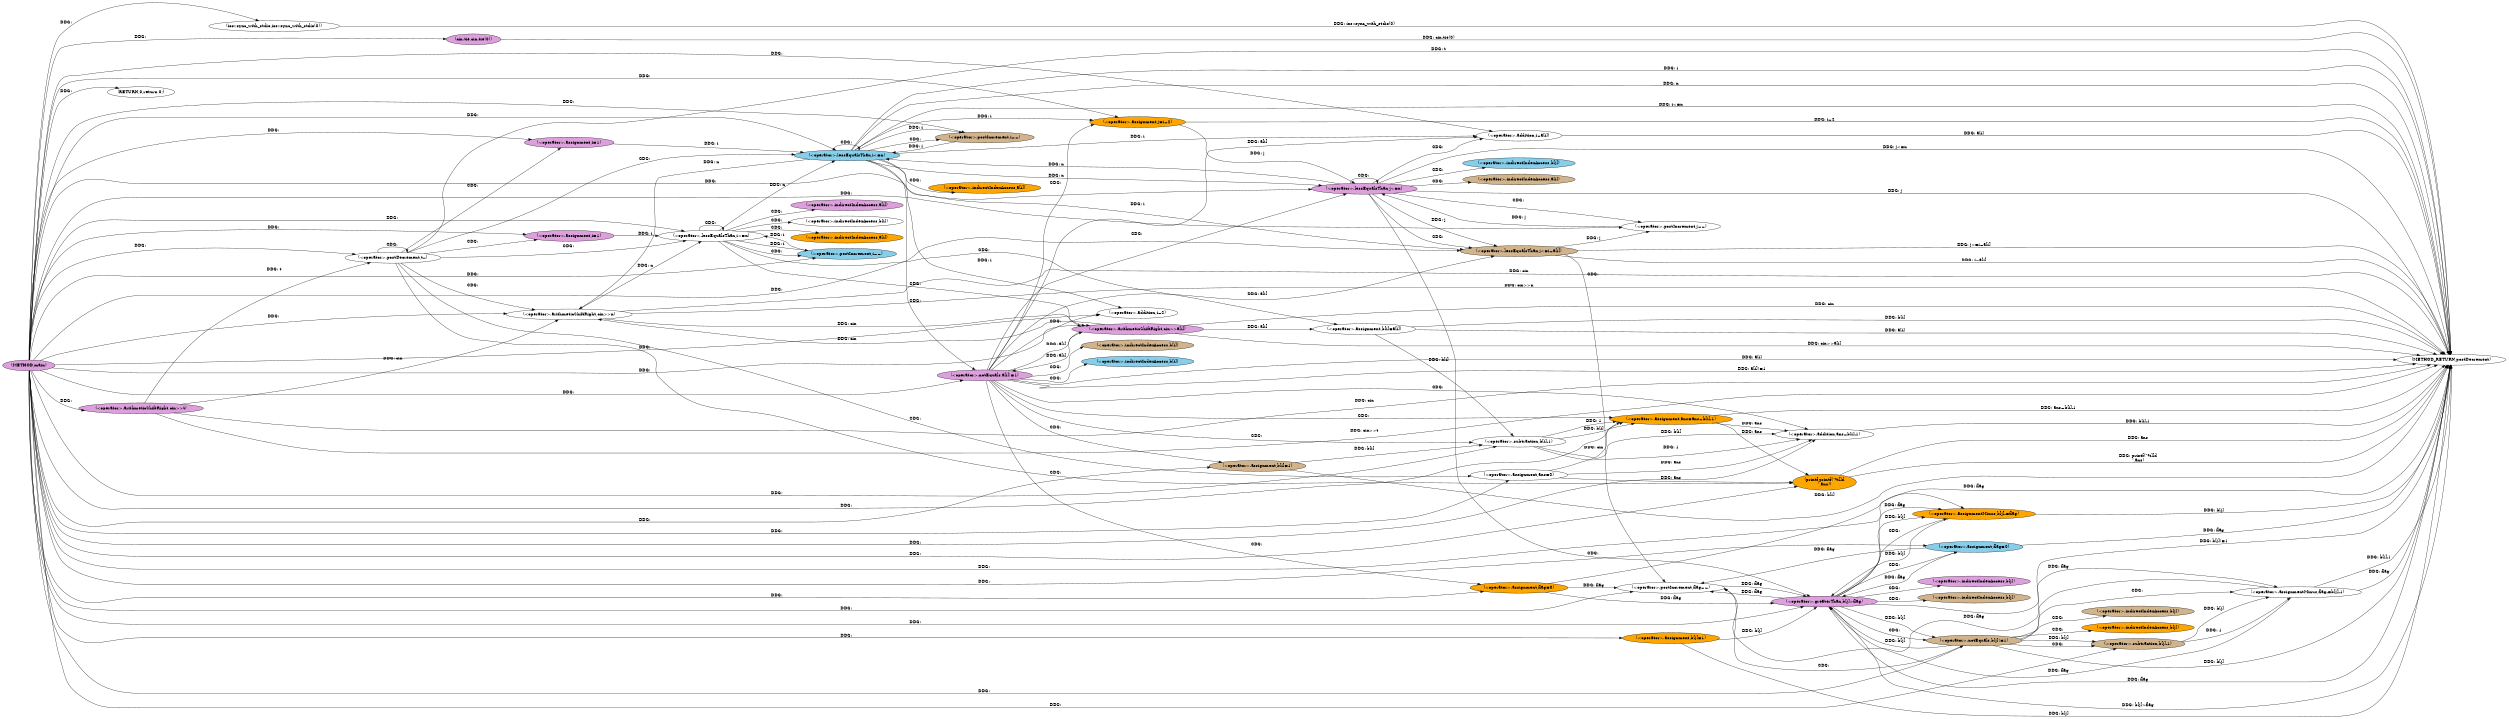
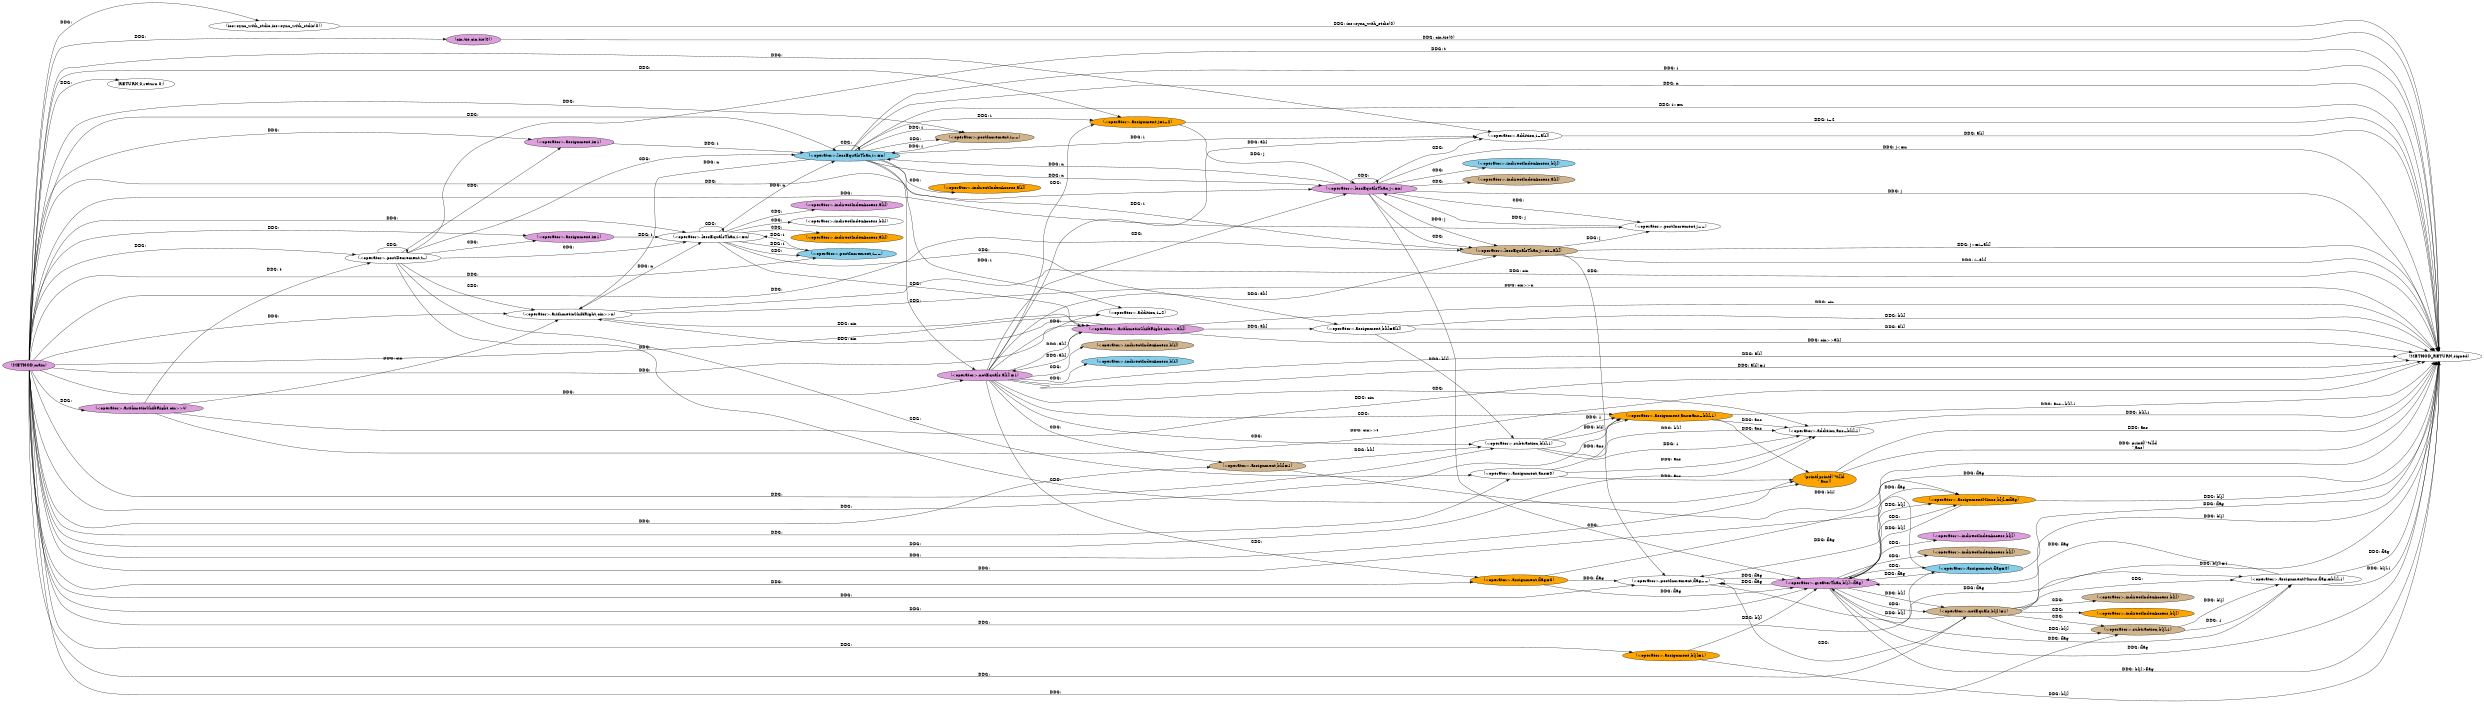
  digraph {
    rankdir=LR
    node [fillcolor=white style=filled]
    n1 [fillcolor=plum label="(METHOD,main)"]
    n2 [label="(ios::sync_with_stdio,ios::sync_with_stdio(0))"]
    n3 [fillcolor=plum label="(cin.tie,cin.tie(0))"]
    n4 [fillcolor=plum label="(<operator>.arithmeticShiftRight,cin>>t)"]
    n5 [label="(<operator>.postDecrement,t--)"]
    n6 [label="(RETURN,0,return 0;)"]
    n7 [label="(<operator>.arithmeticShiftRight,cin>>n)"]
    n8 [label="(<operator>.assignment,ans=0)"]
    n9 [fillcolor=orange label="(printf,printf(\"%lld\n\",ans))"]
    n10 [fillcolor=plum label="(<operator>.assignment,i=1)"]
    n11 [label="(<operator>.lessEqualsThan,i<=n)"]
    n12 [fillcolor=skyblue label="(<operator>.postIncrement,i++)"]
    n13 [fillcolor=plum label="(<operator>.assignment,i=1)"]
    n14 [fillcolor=skyblue label="(<operator>.lessEqualsThan,i<=n)"]
    n15 [fillcolor=tan label="(<operator>.postIncrement,i++)"]
    n16 [fillcolor=plum label="(<operator>.arithmeticShiftRight,cin>>a[i])"]
    n17 [fillcolor=plum label="(<operator>.notEquals,a[i]!=1)"]
    n18 [fillcolor=orange label="(<operator>.assignment,ans=ans+b[i]-1)"]
    n19 [fillcolor=orange label="(<operator>.assignment,flag=0)"]
    n20 [fillcolor=tan label="(<operator>.assignment,b[i]=1)"]
    n21 [fillcolor=orange label="(<operator>.assignment,j=i+2)"]
    n22 [fillcolor=plum label="(<operator>.lessEqualsThan,j<=n)"]
    n23 [label="(<operator>.postIncrement,j++)"]
    n24 [label="(<operator>.addition,ans+b[i]-1)"]
    n25 [label="(<operator>.subtraction,b[i]-1)"]
    n26 [label="(<operator>.addition,i+2)"]
    n27 [fillcolor=tan label="(<operator>.lessEqualsThan,j<=i+a[i])"]
    n28 [label="(<operator>.postIncrement,flag++)"]
    n29 [fillcolor=plum label="(<operator>.greaterThan,b[j]>flag)"]
    n30 [fillcolor=orange label="(<operator>.assignmentMinus,b[j]-=flag)"]
    n31 [fillcolor=skyblue label="(<operator>.assignment,flag=0)"]
    n32 [label="(<operator>.addition,i+a[i])"]
    n33 [fillcolor=tan label="(<operator>.notEquals,b[j]!=1)"]
    n34 [fillcolor=orange label="(<operator>.assignment,b[j]=1)"]
    n35 [fillcolor=tan label="(<operator>.subtraction,b[j]-1)"]
-   n36 [label="(METHOD_RETURN,postDecrement)"]
+   n36 [label="(METHOD_RETURN,signed)"]
    n37 [label="(<operator>.assignment,b[i]=a[i])"]
    n38 [fillcolor=plum label="(<operator>.indirectIndexAccess,a[i])"]
    n39 [label="(<operator>.indirectIndexAccess,b[i])"]
    n40 [fillcolor=orange label="(<operator>.indirectIndexAccess,a[i])"]
    n41 [fillcolor=orange label="(<operator>.indirectIndexAccess,a[i])"]
    n42 [fillcolor=tan label="(<operator>.indirectIndexAccess,b[i])"]
    n43 [fillcolor=skyblue label="(<operator>.indirectIndexAccess,b[i])"]
    n44 [fillcolor=skyblue label="(<operator>.indirectIndexAccess,b[j])"]
    n45 [fillcolor=tan label="(<operator>.indirectIndexAccess,a[i])"]
    n46 [label="(<operator>.assignmentMinus,flag-=b[j]-1)"]
    n47 [fillcolor=plum label="(<operator>.indirectIndexAccess,b[j])"]
    n48 [fillcolor=tan label="(<operator>.indirectIndexAccess,b[j])"]
    n49 [fillcolor=tan label="(<operator>.indirectIndexAccess,b[j])"]
    n50 [fillcolor=orange label="(<operator>.indirectIndexAccess,b[j])"]
    n1 -> n2 [label="DDG: "]
    n1 -> n3 [label="DDG: "]
    n1 -> n4 [label="DDG: "]
    n1 -> n5 [label="DDG: "]
    n1 -> n6 [label="DDG: "]
    n1 -> n7 [label="DDG: "]
    n1 -> n8 [label="DDG: "]
    n1 -> n9 [label="DDG: "]
    n1 -> n10 [label="DDG: "]
    n1 -> n11 [label="DDG: "]
    n1 -> n12 [label="DDG: "]
    n1 -> n13 [label="DDG: "]
    n1 -> n14 [label="DDG: "]
    n1 -> n15 [label="DDG: "]
    n1 -> n16 [label="DDG: "]
    n1 -> n17 [label="DDG: "]
    n1 -> n18 [label="DDG: "]
    n1 -> n19 [label="DDG: "]
    n1 -> n20 [label="DDG: "]
    n1 -> n21 [label="DDG: "]
    n1 -> n22 [label="DDG: "]
    n1 -> n23 [label="DDG: "]
    n1 -> n24 [label="DDG: "]
    n1 -> n25 [label="DDG: "]
    n1 -> n26 [label="DDG: "]
    n1 -> n27 [label="DDG: "]
    n1 -> n28 [label="DDG: "]
    n1 -> n29 [label="DDG: "]
    n1 -> n30 [label="DDG: "]
    n1 -> n31 [label="DDG: "]
    n1 -> n32 [label="DDG: "]
    n1 -> n33 [label="DDG: "]
    n1 -> n34 [label="DDG: "]
    n1 -> n35 [label="DDG: "]
    n2 -> n36 [label="DDG: ios::sync_with_stdio(0)"]
    n3 -> n36 [label="DDG: cin.tie(0)"]
    n4 -> n5 [label="DDG: t"]
    n4 -> n7 [label="DDG: cin"]
    n4 -> n36 [label="DDG: cin"]
    n4 -> n36 [label="DDG: cin>>t"]
    n5 -> n5 [label="CDG: "]
    n5 -> n7 [label="CDG: "]
    n5 -> n8 [label="CDG: "]
    n5 -> n9 [label="CDG: "]
    n5 -> n10 [label="CDG: "]
    n5 -> n11 [label="CDG: "]
    n5 -> n13 [label="CDG: "]
    n5 -> n14 [label="CDG: "]
    n5 -> n36 [label="DDG: t"]
    n7 -> n11 [label="DDG: n"]
    n7 -> n16 [label="DDG: cin"]
    n7 -> n36 [label="DDG: cin"]
    n7 -> n36 [label="DDG: cin>>n"]
    n8 -> n9 [label="DDG: ans"]
-   n8 -> n18 [label="DDG: cin"]
+   n8 -> n18 [label="DDG: ans"]
    n8 -> n24 [label="DDG: ans"]
    n9 -> n36 [label="DDG: ans"]
    n9 -> n36 [label="DDG: printf(\"%lld\n\",ans)"]
    n10 -> n11 [label="DDG: i"]
    n11 -> n11 [label="CDG: "]
    n11 -> n12 [label="DDG: i"]
    n11 -> n12 [label="CDG: "]
    n11 -> n14 [label="DDG: n"]
    n11 -> n16 [label="CDG: "]
    n11 -> n37 [label="CDG: "]
    n11 -> n38 [label="CDG: "]
    n11 -> n39 [label="CDG: "]
    n11 -> n40 [label="CDG: "]
    n12 -> n11 [label="DDG: i"]
    n13 -> n14 [label="DDG: i"]
    n14 -> n7 [label="DDG: n"]
    n14 -> n14 [label="CDG: "]
    n14 -> n15 [label="DDG: i"]
    n14 -> n15 [label="CDG: "]
    n14 -> n17 [label="CDG: "]
    n14 -> n21 [label="DDG: i"]
    n14 -> n22 [label="DDG: n"]
    n14 -> n26 [label="DDG: i"]
    n14 -> n27 [label="DDG: i"]
    n14 -> n32 [label="DDG: i"]
    n14 -> n36 [label="DDG: i"]
    n14 -> n36 [label="DDG: n"]
    n14 -> n36 [label="DDG: i<=n"]
    n14 -> n41 [label="CDG: "]
    n15 -> n14 [label="DDG: i"]
    n16 -> n7 [label="DDG: cin"]
    n16 -> n17 [label="DDG: a[i]"]
    n16 -> n36 [label="DDG: cin"]
    n16 -> n36 [label="DDG: cin>>a[i]"]
    n16 -> n37 [label="DDG: a[i]"]
    n17 -> n16 [label="DDG: a[i]"]
    n17 -> n18 [label="CDG: "]
    n17 -> n19 [label="CDG: "]
    n17 -> n20 [label="CDG: "]
    n17 -> n21 [label="CDG: "]
    n17 -> n22 [label="CDG: "]
    n17 -> n24 [label="CDG: "]
    n17 -> n25 [label="CDG: "]
    n17 -> n26 [label="CDG: "]
    n17 -> n27 [label="DDG: a[i]"]
    n17 -> n32 [label="DDG: a[i]"]
    n17 -> n36 [label="DDG: a[i]"]
    n17 -> n36 [label="DDG: a[i]!=1"]
    n17 -> n42 [label="CDG: "]
    n17 -> n43 [label="CDG: "]
    n18 -> n9 [label="DDG: ans"]
    n18 -> n24 [label="DDG: ans"]
    n18 -> n36 [label="DDG: ans+b[i]-1"]
    n19 -> n28 [label="DDG: flag"]
    n19 -> n29 [label="DDG: flag"]
    n19 -> n36 [label="DDG: flag"]
    n20 -> n25 [label="DDG: b[i]"]
    n20 -> n36 [label="DDG: b[i]"]
    n21 -> n22 [label="DDG: j"]
    n21 -> n36 [label="DDG: i+2"]
    n22 -> n14 [label="DDG: n"]
    n22 -> n22 [label="CDG: "]
    n22 -> n23 [label="CDG: "]
    n22 -> n27 [label="DDG: j"]
    n22 -> n27 [label="CDG: "]
    n22 -> n29 [label="CDG: "]
    n22 -> n32 [label="CDG: "]
    n22 -> n36 [label="DDG: j"]
    n22 -> n36 [label="DDG: j<=n"]
    n22 -> n44 [label="CDG: "]
    n22 -> n45 [label="CDG: "]
    n23 -> n22 [label="DDG: j"]
    n24 -> n36 [label="DDG: b[i]-1"]
    n25 -> n18 [label="DDG: b[i]"]
    n25 -> n18 [label="DDG: 1"]
    n25 -> n24 [label="DDG: b[i]"]
    n25 -> n24 [label="DDG: 1"]
    n27 -> n23 [label="DDG: j"]
    n27 -> n28 [label="CDG: "]
    n27 -> n36 [label="DDG: i+a[i]"]
    n27 -> n36 [label="DDG: j<=i+a[i]"]
    n28 -> n29 [label="DDG: flag"]
    n29 -> n28 [label="DDG: flag"]
    n29 -> n30 [label="DDG: flag"]
    n29 -> n30 [label="DDG: b[j]"]
    n29 -> n30 [label="CDG: "]
    n29 -> n31 [label="CDG: "]
    n29 -> n33 [label="DDG: b[j]"]
    n29 -> n33 [label="CDG: "]
    n29 -> n36 [label="DDG: flag"]
    n29 -> n36 [label="DDG: b[j]>flag"]
    n29 -> n46 [label="DDG: flag"]
    n29 -> n47 [label="CDG: "]
    n29 -> n48 [label="CDG: "]
    n30 -> n29 [label="DDG: b[j]"]
    n30 -> n36 [label="DDG: b[j]"]
    n31 -> n28 [label="DDG: flag"]
    n31 -> n29 [label="DDG: flag"]
    n31 -> n36 [label="DDG: flag"]
    n32 -> n36 [label="DDG: a[i]"]
    n33 -> n28 [label="CDG: "]
    n33 -> n29 [label="DDG: b[j]"]
    n33 -> n35 [label="DDG: b[j]"]
    n33 -> n35 [label="CDG: "]
    n33 -> n36 [label="DDG: b[j]"]
    n33 -> n36 [label="DDG: b[j]!=1"]
    n33 -> n46 [label="CDG: "]
    n33 -> n49 [label="CDG: "]
    n33 -> n50 [label="CDG: "]
    n34 -> n29 [label="DDG: b[j]"]
    n34 -> n36 [label="DDG: b[j]"]
    n35 -> n46 [label="DDG: b[j]"]
    n35 -> n46 [label="DDG: 1"]
    n37 -> n25 [label="DDG: b[i]"]
    n37 -> n36 [label="DDG: b[i]"]
    n37 -> n36 [label="DDG: a[i]"]
-   n46 -> n28 [label="DDG: flag"]
+   n28 -> n46 [label="DDG: flag"]
    n46 -> n29 [label="DDG: flag"]
    n46 -> n36 [label="DDG: flag"]
    n46 -> n36 [label="DDG: b[j]-1"]
  }
